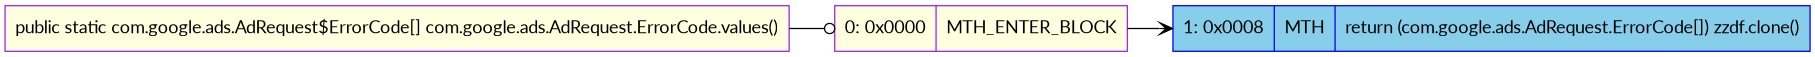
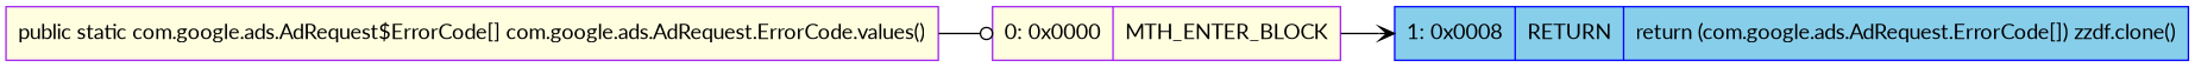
  digraph {
    rankdir=LR
    fontname=Lato
    node [shape=record style=filled fillcolor=lightyellow color=purple fontname=Lato]
    edge [fontname=Lato]
    n1 [label="{0\:\ 0x0000|MTH_ENTER_BLOCK\l}"]
-   n2 [label="{1\:\ 0x0008|MTH\l|return (com.google.ads.AdRequest.ErrorCode[]) zzdf.clone()\l}" fillcolor=skyblue color=blue]
+   n2 [label="{1\:\ 0x0008|RETURN\l|return (com.google.ads.AdRequest.ErrorCode[]) zzdf.clone()\l}" fillcolor=skyblue color=blue]
    n3 [label="{public static com.google.ads.AdRequest$ErrorCode[] com.google.ads.AdRequest.ErrorCode.values() }"]
    n1 -> n2 [arrowhead=vee]
    n3 -> n1 [arrowhead=odot]
  }
